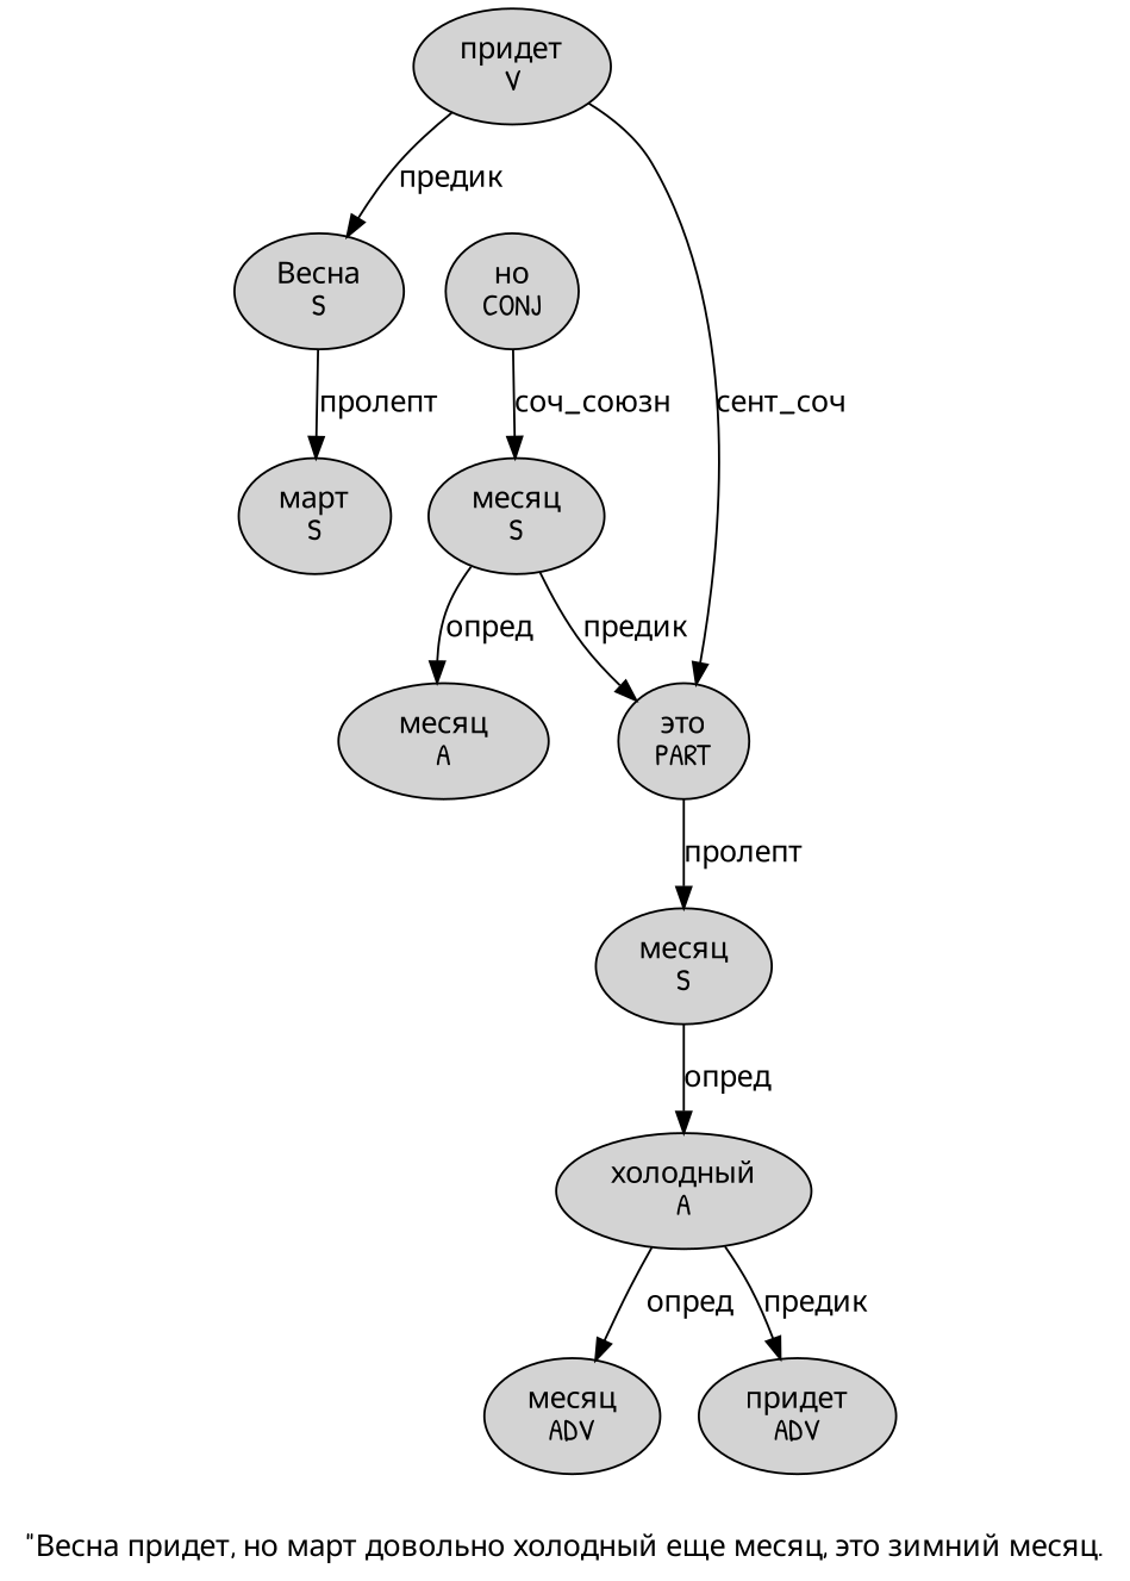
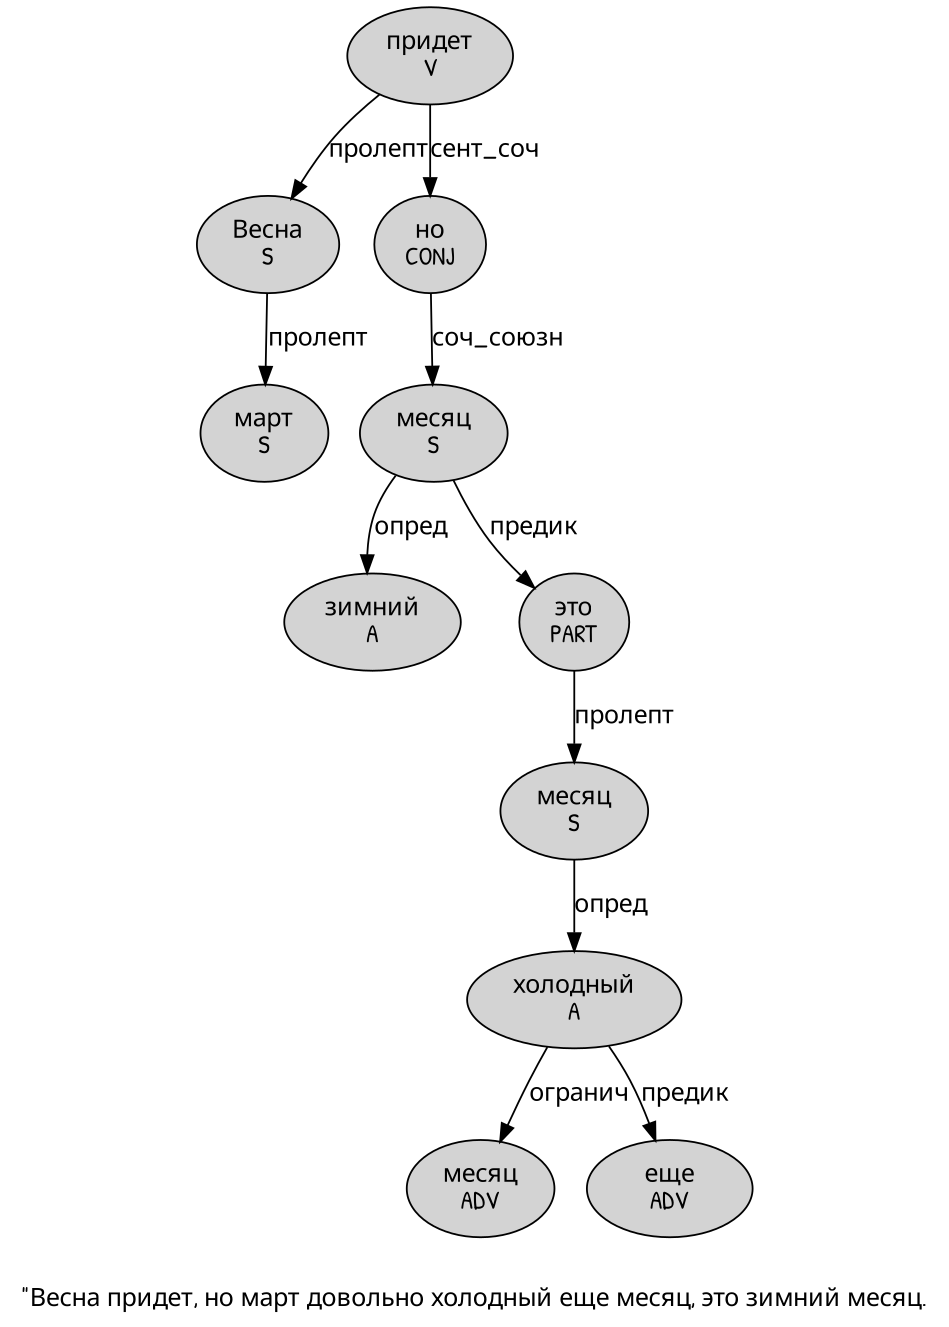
  digraph {
    fontname="Patrick Hand"
    label="\"Весна придет, но март довольно холодный еще месяц, это зимний месяц."
    node [fillcolor=lightgray fontname="Patrick Hand" penwidth=1 shape=ellipse style=filled]
    edge [fontname="Patrick Hand"]
    n1 [label="Весна\nS"]
    n2 [label="март\nS"]
    n3 [label="придет\nV"]
    n4 [label="но\nCONJ"]
    n5 [label="месяц\nS"]
    n6 [label="это\nPART"]
-   n7 [label="месяц\nA"]
+   n7 [label="зимний\nA"]
    n8 [label="месяц\nADV"]
    n9 [label="холодный\nA"]
-   n10 [label="придет\nADV"]
+   n10 [label="еще\nADV"]
    n11 [label="месяц\nS"]
    n1 -> n2 [label="пролепт"]
-   n3 -> n1 [label="предик"]
-   n3 -> n6 [label="сент_соч"]
+   n3 -> n1 [label="пролепт"]
+   n3 -> n4 [label="сент_соч"]
    n4 -> n5 [label="соч_союзн"]
    n5 -> n6 [label="предик"]
    n5 -> n7 [label="опред"]
    n6 -> n11 [label="пролепт"]
-   n9 -> n8 [label="опред"]
+   n9 -> n8 [label="огранич"]
    n9 -> n10 [label="предик"]
    n11 -> n9 [label="опред"]
  }
